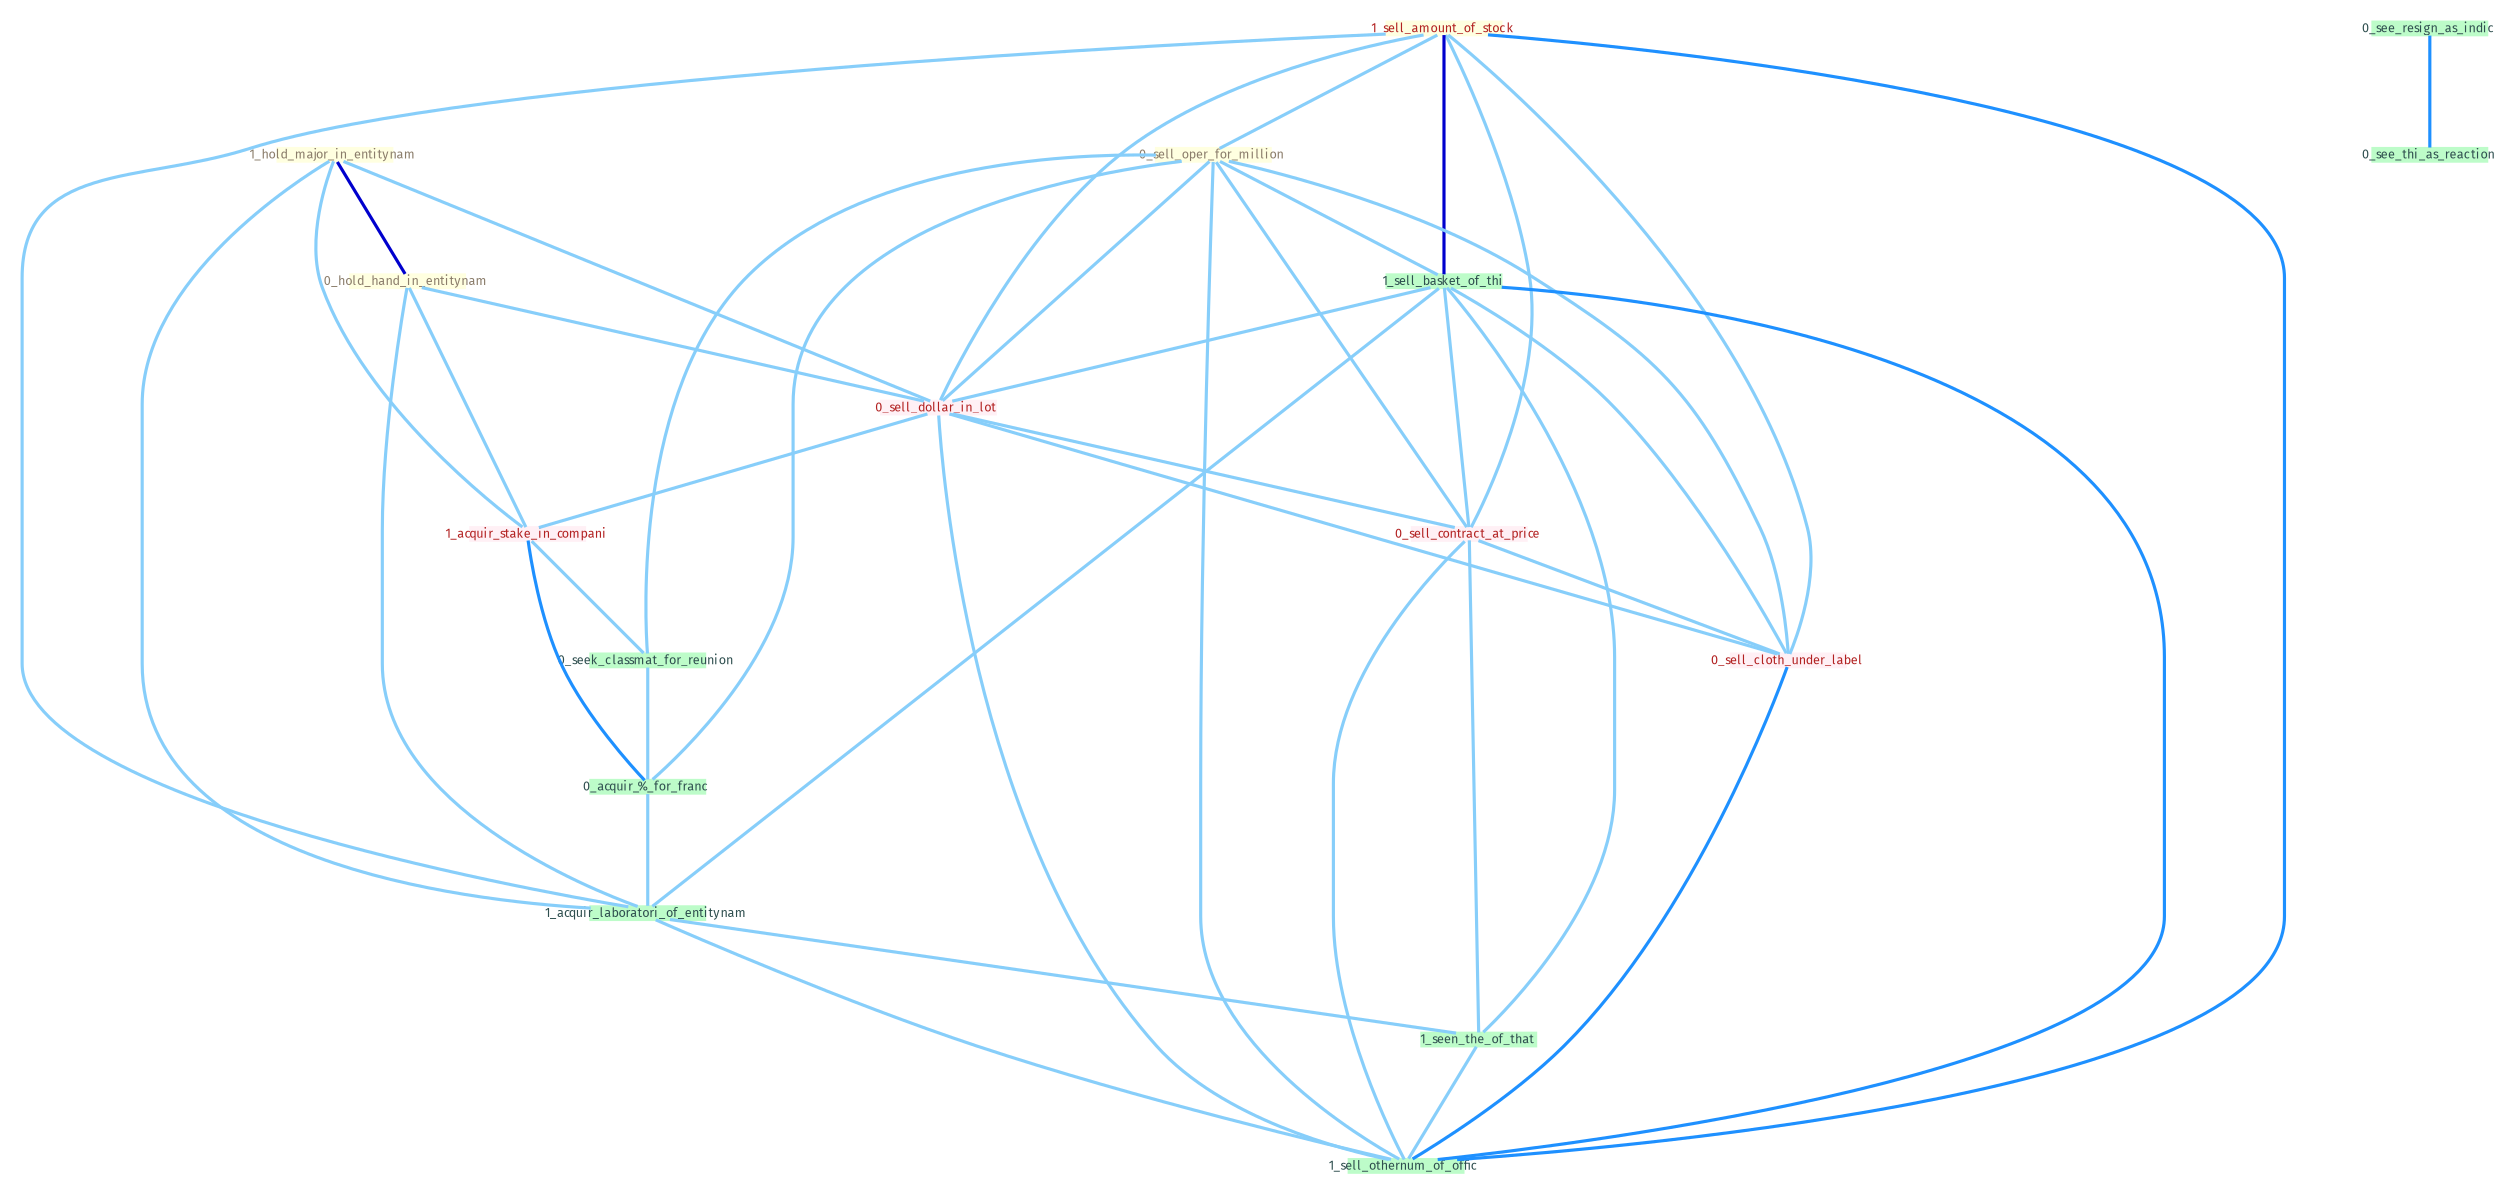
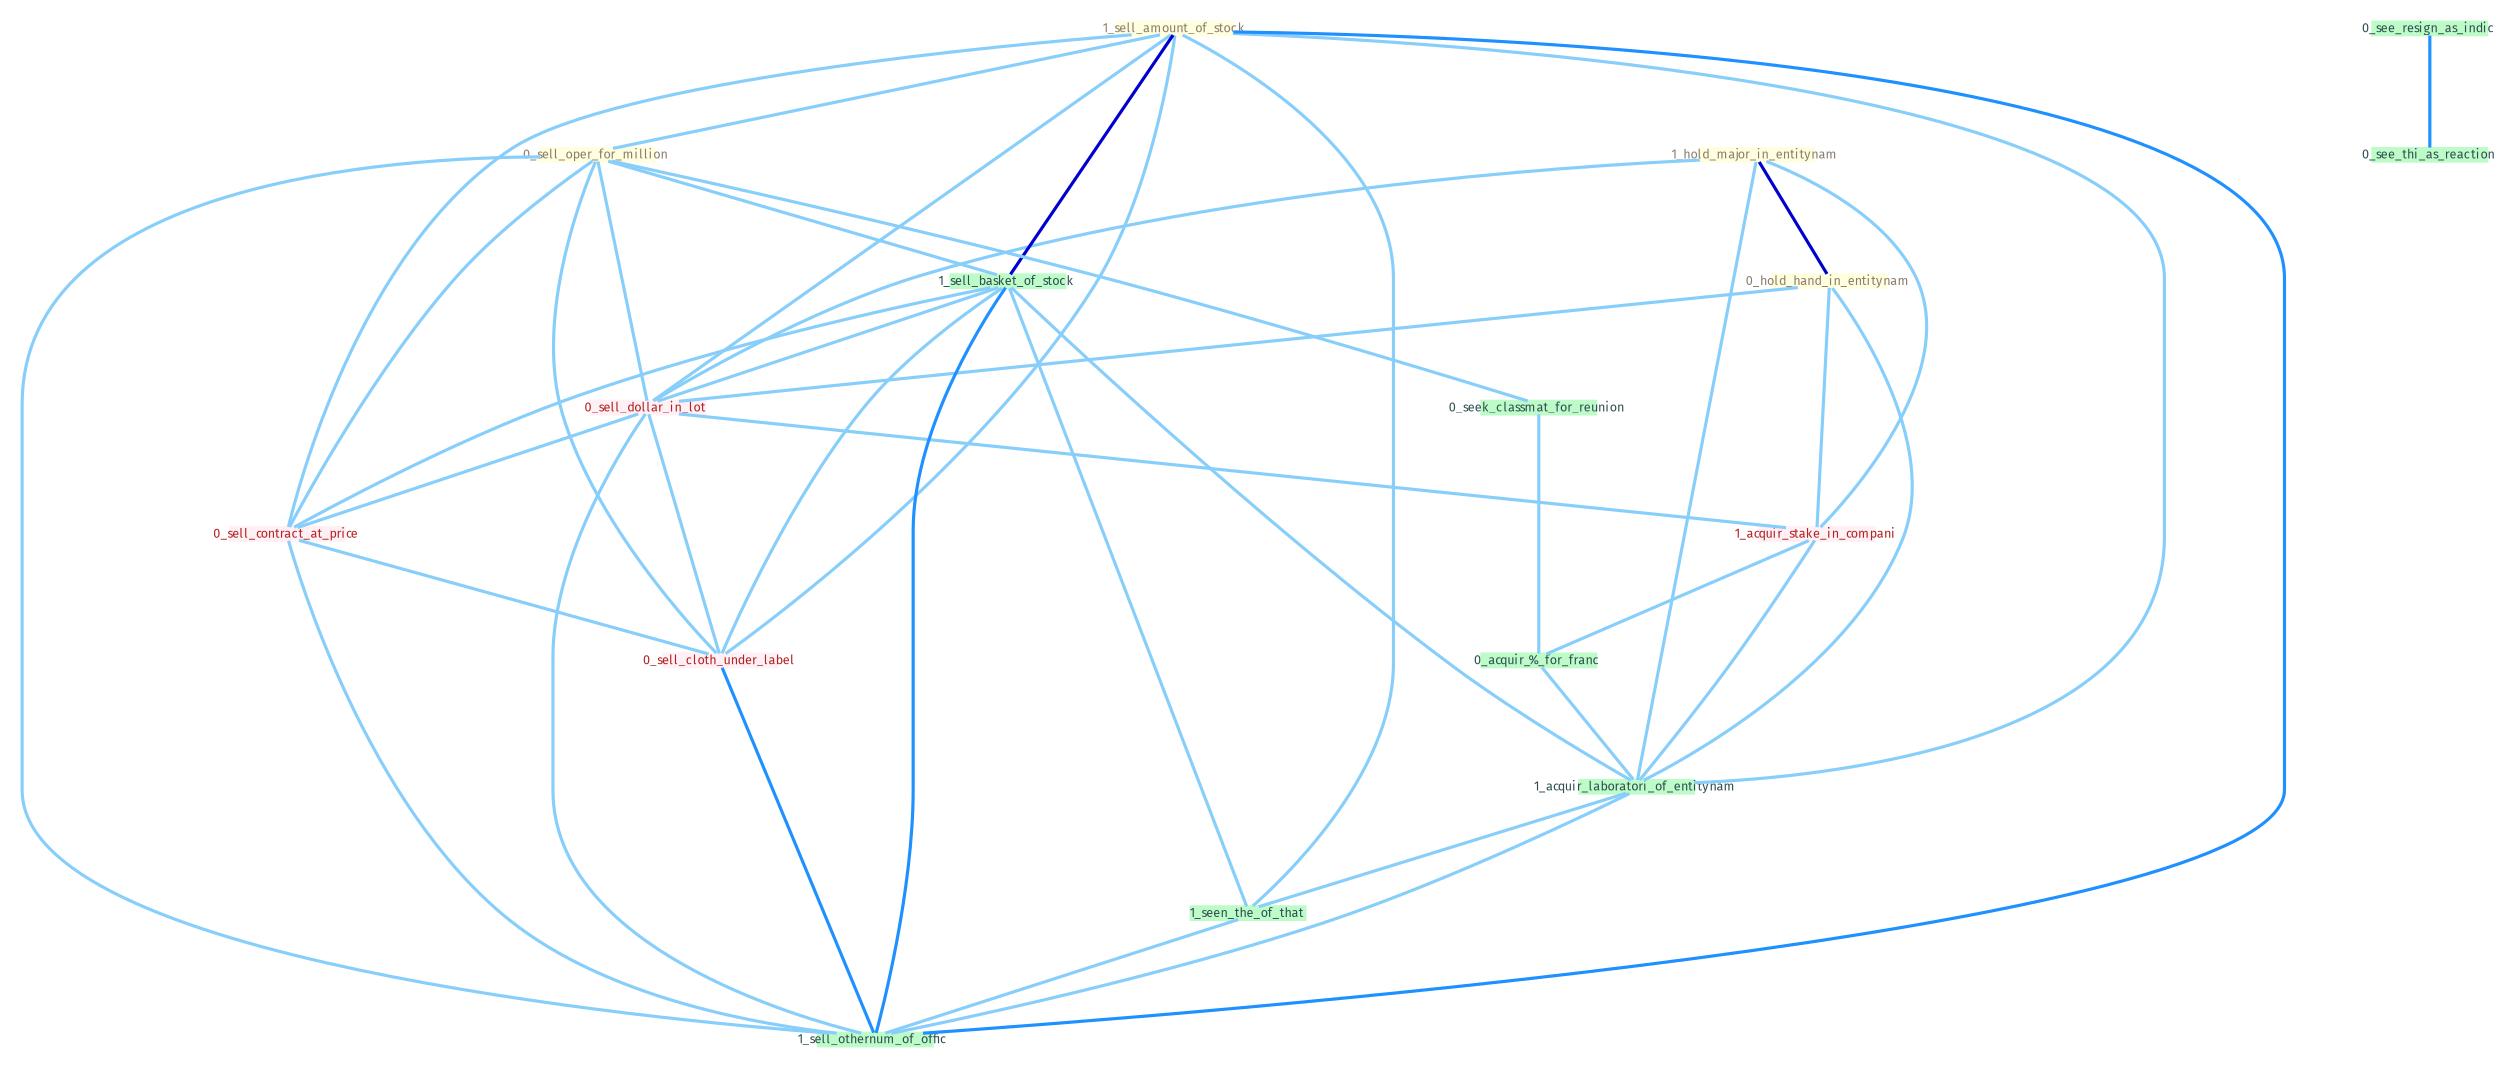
  graph {
    fontname="Fira Sans"
    node [color="#BDFCC9" fixedsize=true fontcolor="#2f4f4f" fontname="Fira Sans" fontsize=4 shape=polygon style=filled]
    edge [color="#87cefa" fontname="Fira Sans" w=1]
    "1_hold_major_in_entitynam " [color="#ffffe0" fontcolor="#8b7d6b" height=.06 width=.5]
    "0_hold_hand_in_entitynam " [color="#ffffe0" fontcolor="#8b7d6b" height=.06 width=.5]
-   "1_sell_amount_of_stock " [color="#ffffe0" fontcolor="#b22222" height=.06 width=.5]
+   "1_sell_amount_of_stock " [color="#ffffe0" fontcolor="#8b7d6b" height=.06 width=.5]
    "0_sell_oper_for_million " [color="#ffffe0" fontcolor="#8b7d6b" height=.06 width=.5]
    "0_sell_dollar_in_lot " [color="#fff0f5" fontcolor="#b22222" height=.06 width=.5]
    "1_acquir_stake_in_compani " [color="#fff0f5" fontcolor="#b22222" height=.06 width=.5]
    "0_sell_contract_at_price " [color="#fff0f5" fontcolor="#b22222" height=.06 width=.5]
    "0_sell_cloth_under_label " [color="#fff0f5" fontcolor="#b22222" height=.06 width=.5]
    "1_acquir_laboratori_of_entitynam " [height=.06 width=.5]
-   "1_sell_basket_of_stock " [height=.06 width=.5 label="1_sell_basket_of_thi"]
+   "1_sell_basket_of_stock " [height=.06 width=.5]
    "1_seen_the_of_that " [height=.06 width=.5]
    "1_sell_othernum_of_offic " [height=.06 width=.5]
    "0_seek_classmat_for_reunion " [height=.06 width=.5]
    "0_acquir_%_for_franc " [height=.06 width=.5]
    "0_see_resign_as_indic " [height=.06 width=.5]
    "0_see_thi_as_reaction " [height=.06 width=.5]
    subgraph sub_1 {
      "1_hold_major_in_entitynam "
      "0_hold_hand_in_entitynam "
      "1_sell_amount_of_stock "
      "0_sell_oper_for_million "
    }
    subgraph sub_2 {
      "0_sell_dollar_in_lot "
      "1_acquir_stake_in_compani "
      "0_sell_contract_at_price "
      "0_sell_cloth_under_label "
    }
    "1_hold_major_in_entitynam " -- "0_hold_hand_in_entitynam " [color="#0000cd" w=3]
    "1_hold_major_in_entitynam " -- "0_sell_dollar_in_lot "
    "1_hold_major_in_entitynam " -- "1_acquir_stake_in_compani "
    "1_hold_major_in_entitynam " -- "1_acquir_laboratori_of_entitynam "
    "0_hold_hand_in_entitynam " -- "0_sell_dollar_in_lot "
    "0_hold_hand_in_entitynam " -- "1_acquir_stake_in_compani "
    "0_hold_hand_in_entitynam " -- "1_acquir_laboratori_of_entitynam "
    "1_sell_amount_of_stock " -- "0_sell_oper_for_million "
    "1_sell_amount_of_stock " -- "0_sell_dollar_in_lot "
    "1_sell_amount_of_stock " -- "0_sell_contract_at_price "
    "1_sell_amount_of_stock " -- "0_sell_cloth_under_label "
    "1_sell_amount_of_stock " -- "1_acquir_laboratori_of_entitynam "
    "1_sell_amount_of_stock " -- "1_sell_basket_of_stock " [color="#0000cd" w=3]
-   "0_sell_contract_at_price " -- "1_seen_the_of_that "
+   "1_sell_amount_of_stock " -- "1_seen_the_of_that "
    "1_sell_amount_of_stock " -- "1_sell_othernum_of_offic " [color="#1e90ff" w=2]
    "0_sell_oper_for_million " -- "0_sell_dollar_in_lot "
    "0_sell_oper_for_million " -- "0_sell_contract_at_price "
    "0_sell_oper_for_million " -- "0_sell_cloth_under_label "
    "0_sell_oper_for_million " -- "1_sell_basket_of_stock "
    "0_sell_oper_for_million " -- "1_sell_othernum_of_offic "
    "0_sell_oper_for_million " -- "0_seek_classmat_for_reunion "
-   "0_sell_oper_for_million " -- "0_acquir_%_for_franc "
    "0_sell_dollar_in_lot " -- "1_acquir_stake_in_compani "
    "0_sell_dollar_in_lot " -- "0_sell_contract_at_price "
    "0_sell_dollar_in_lot " -- "0_sell_cloth_under_label "
    "0_sell_dollar_in_lot " -- "1_sell_othernum_of_offic "
-   "1_acquir_stake_in_compani " -- "0_seek_classmat_for_reunion "
-   "1_acquir_stake_in_compani " -- "0_acquir_%_for_franc " [color="#1e90ff"]
+   "1_acquir_stake_in_compani " -- "1_acquir_laboratori_of_entitynam "
+   "1_acquir_stake_in_compani " -- "0_acquir_%_for_franc "
    "0_sell_contract_at_price " -- "0_sell_cloth_under_label "
    "0_sell_contract_at_price " -- "1_sell_othernum_of_offic "
    "0_sell_cloth_under_label " -- "1_sell_othernum_of_offic " [color="#1e90ff"]
    "1_acquir_laboratori_of_entitynam " -- "1_seen_the_of_that "
    "1_acquir_laboratori_of_entitynam " -- "1_sell_othernum_of_offic "
    "1_sell_basket_of_stock " -- "0_sell_dollar_in_lot "
    "1_sell_basket_of_stock " -- "0_sell_contract_at_price "
    "1_sell_basket_of_stock " -- "0_sell_cloth_under_label "
    "1_sell_basket_of_stock " -- "1_acquir_laboratori_of_entitynam "
    "1_sell_basket_of_stock " -- "1_seen_the_of_that "
    "1_sell_basket_of_stock " -- "1_sell_othernum_of_offic " [color="#1e90ff" w=2]
    "1_seen_the_of_that " -- "1_sell_othernum_of_offic "
    "0_seek_classmat_for_reunion " -- "0_acquir_%_for_franc "
    "0_acquir_%_for_franc " -- "1_acquir_laboratori_of_entitynam "
    "0_see_resign_as_indic " -- "0_see_thi_as_reaction " [color="#1e90ff" w=2]
  }
